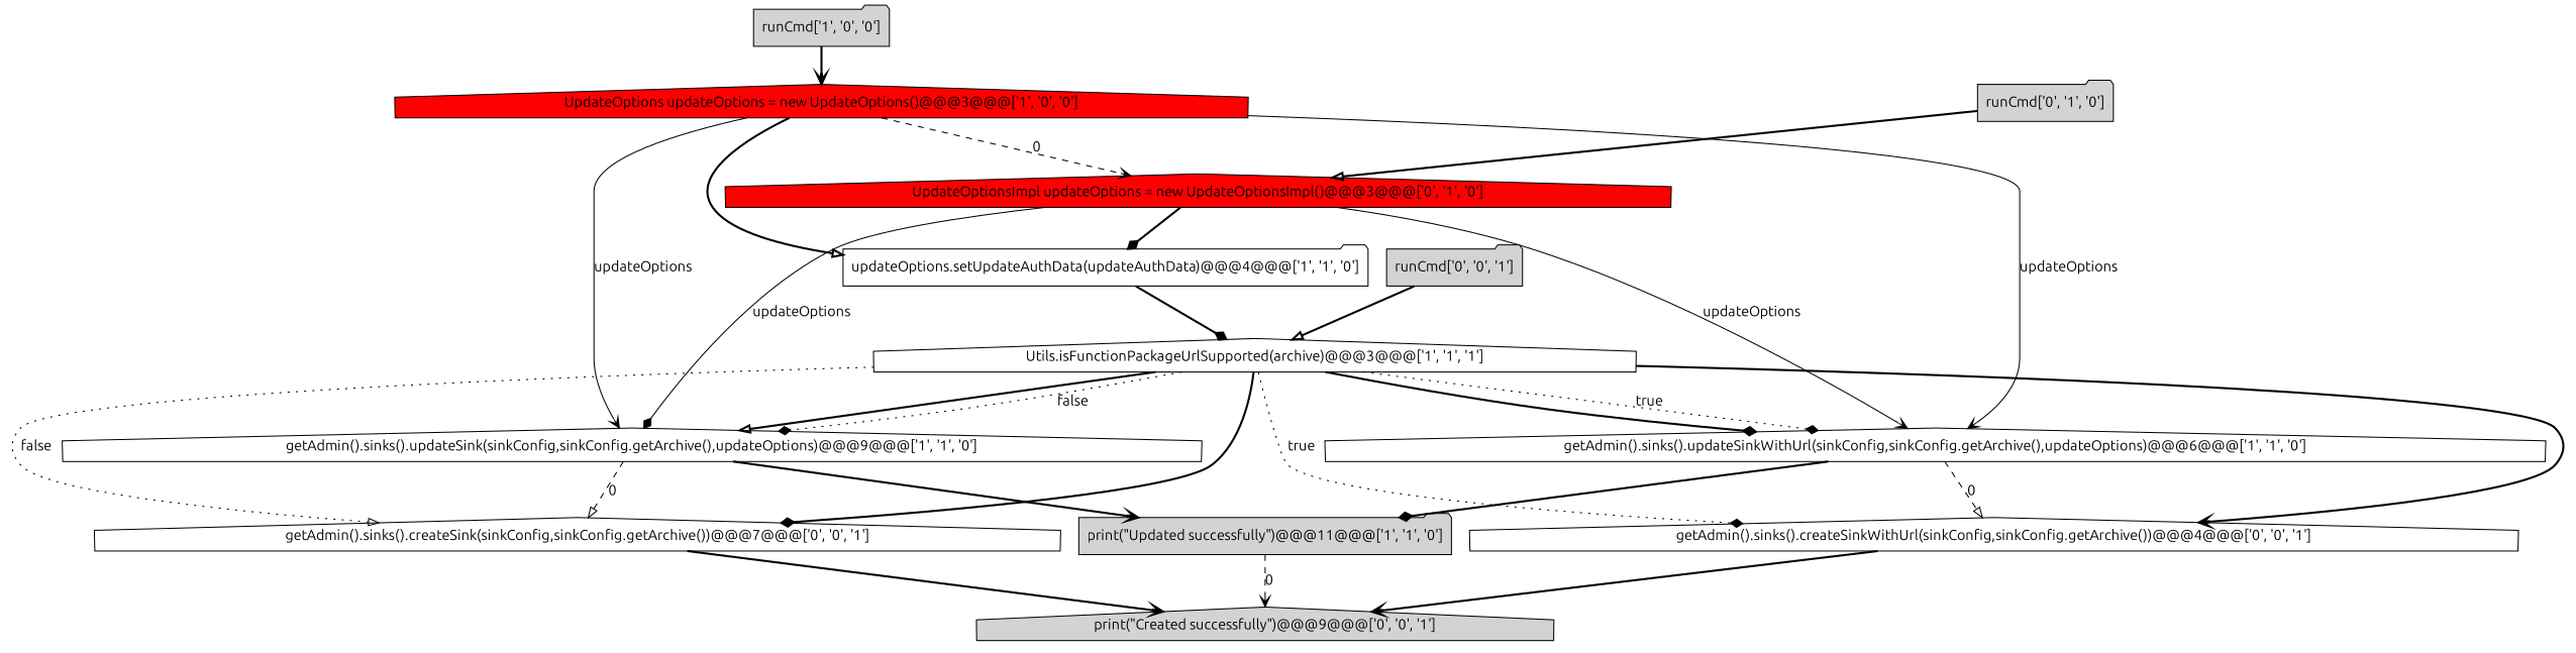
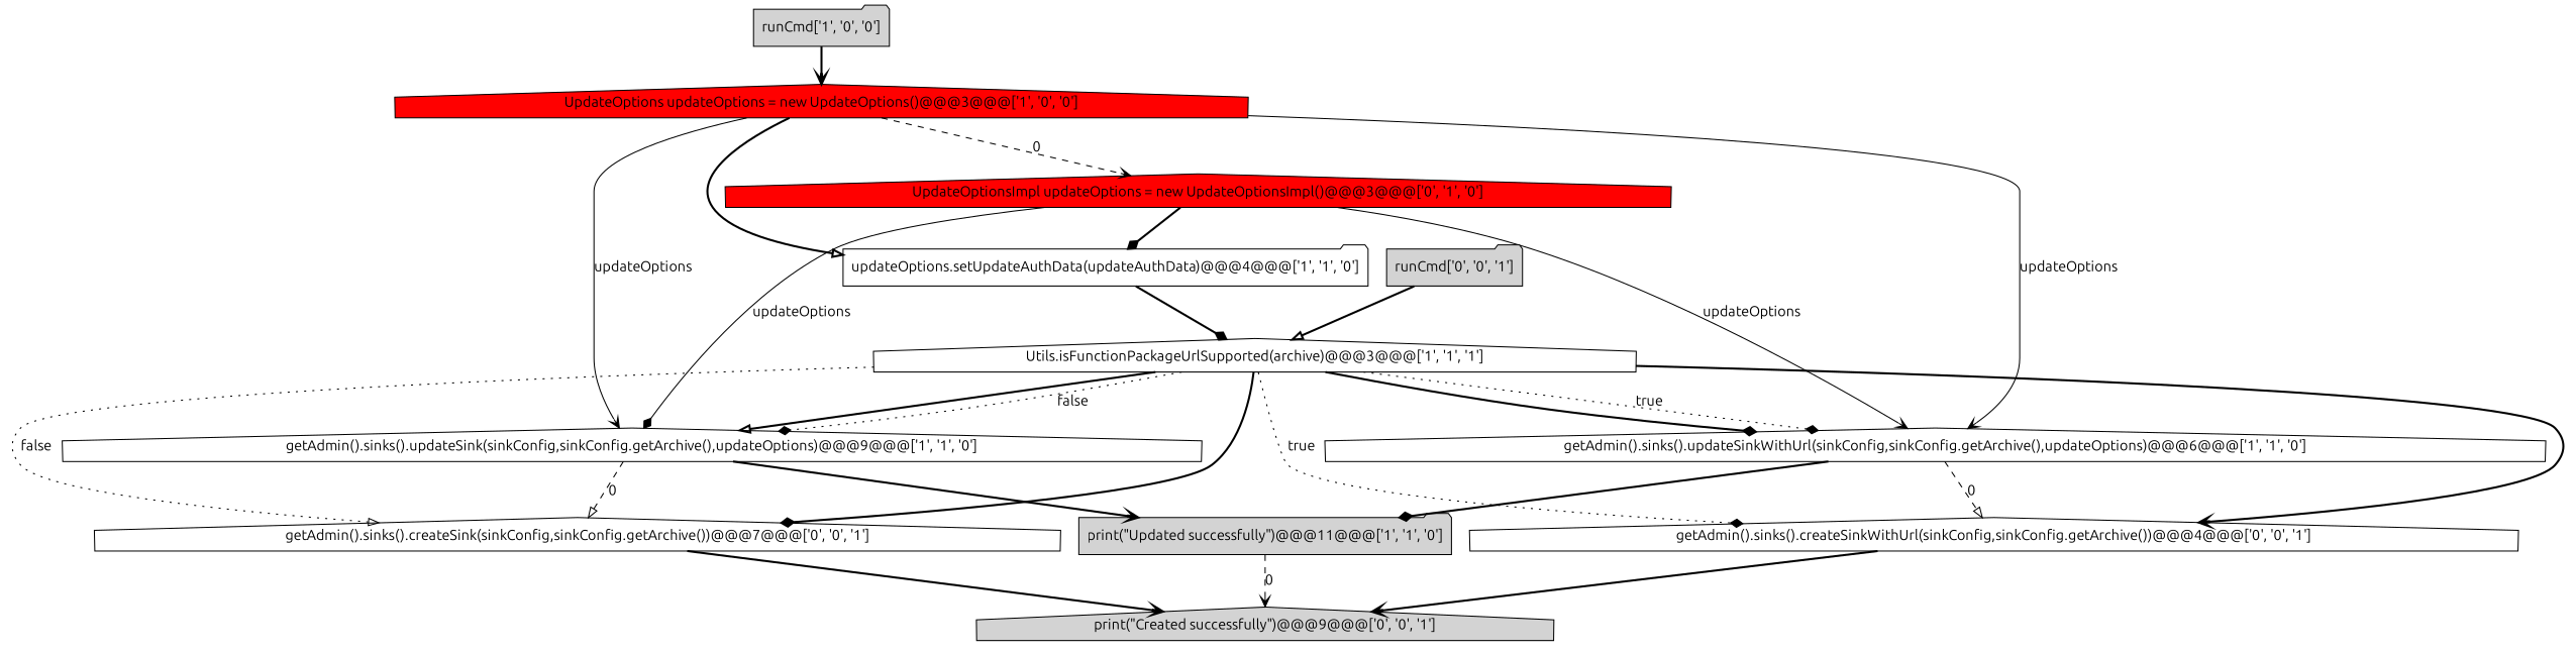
  digraph {
    fontname=Ubuntu
    node [fillcolor=white shape=house style=filled fontname=Ubuntu]
    edge [style=bold arrowhead=vee fontname=Ubuntu]
    n1 [label="getAdmin().sinks().updateSink(sinkConfig,sinkConfig.getArchive(),updateOptions)@@@9@@@['1', '1', '0']"]
    n2 [label="getAdmin().sinks().createSink(sinkConfig,sinkConfig.getArchive())@@@7@@@['0', '0', '1']"]
    n3 [fillcolor=lightgray label="print(\"Updated successfully\")@@@11@@@['1', '1', '0']" shape=folder]
    n4 [fillcolor=red label="UpdateOptions updateOptions = new UpdateOptions()@@@3@@@['1', '0', '0']"]
    n5 [label="updateOptions.setUpdateAuthData(updateAuthData)@@@4@@@['1', '1', '0']" shape=folder]
    n6 [fillcolor=red label="UpdateOptionsImpl updateOptions = new UpdateOptionsImpl()@@@3@@@['0', '1', '0']"]
    n7 [label="getAdmin().sinks().updateSinkWithUrl(sinkConfig,sinkConfig.getArchive(),updateOptions)@@@6@@@['1', '1', '0']"]
    n8 [fillcolor=lightgray label="print(\"Created successfully\")@@@9@@@['0', '0', '1']"]
    n9 [label="Utils.isFunctionPackageUrlSupported(archive)@@@3@@@['1', '1', '1']"]
    n10 [fillcolor=lightgray label="runCmd['0', '0', '1']" shape=folder]
    n11 [label="getAdmin().sinks().createSinkWithUrl(sinkConfig,sinkConfig.getArchive())@@@4@@@['0', '0', '1']"]
-   n12 [fillcolor=lightgray label="runCmd['0', '1', '0']" shape=folder]
    n13 [fillcolor=lightgray label="runCmd['1', '0', '0']" shape=folder]
    n1 -> n2 [label=0 style=dashed arrowhead=onormal]
    n1 -> n3
    n2 -> n8
    n3 -> n8 [label=0 style=dashed]
    n4 -> n1 [label=updateOptions style=solid]
    n4 -> n5 [arrowhead=onormal]
    n4 -> n6 [label=0 style=dashed]
    n4 -> n7 [label=updateOptions style=solid]
    n5 -> n9 [arrowhead=diamond]
    n6 -> n1 [label=updateOptions style=solid arrowhead=diamond]
    n6 -> n5 [arrowhead=diamond]
    n6 -> n7 [label=updateOptions style=solid]
    n7 -> n3 [arrowhead=diamond]
    n7 -> n11 [label=0 style=dashed arrowhead=onormal]
    n9 -> n1 [arrowhead=onormal]
    n9 -> n1 [label=false style=dotted arrowhead=diamond]
    n9 -> n2 [label=false style=dotted arrowhead=onormal]
    n9 -> n2 [arrowhead=diamond]
    n9 -> n7 [label=true style=dotted arrowhead=diamond]
    n9 -> n7 [arrowhead=diamond]
    n9 -> n11
    n9 -> n11 [label=true style=dotted arrowhead=diamond]
    n10 -> n9 [arrowhead=onormal]
    n11 -> n8
-   n12 -> n6 [arrowhead=onormal]
    n13 -> n4
  }
